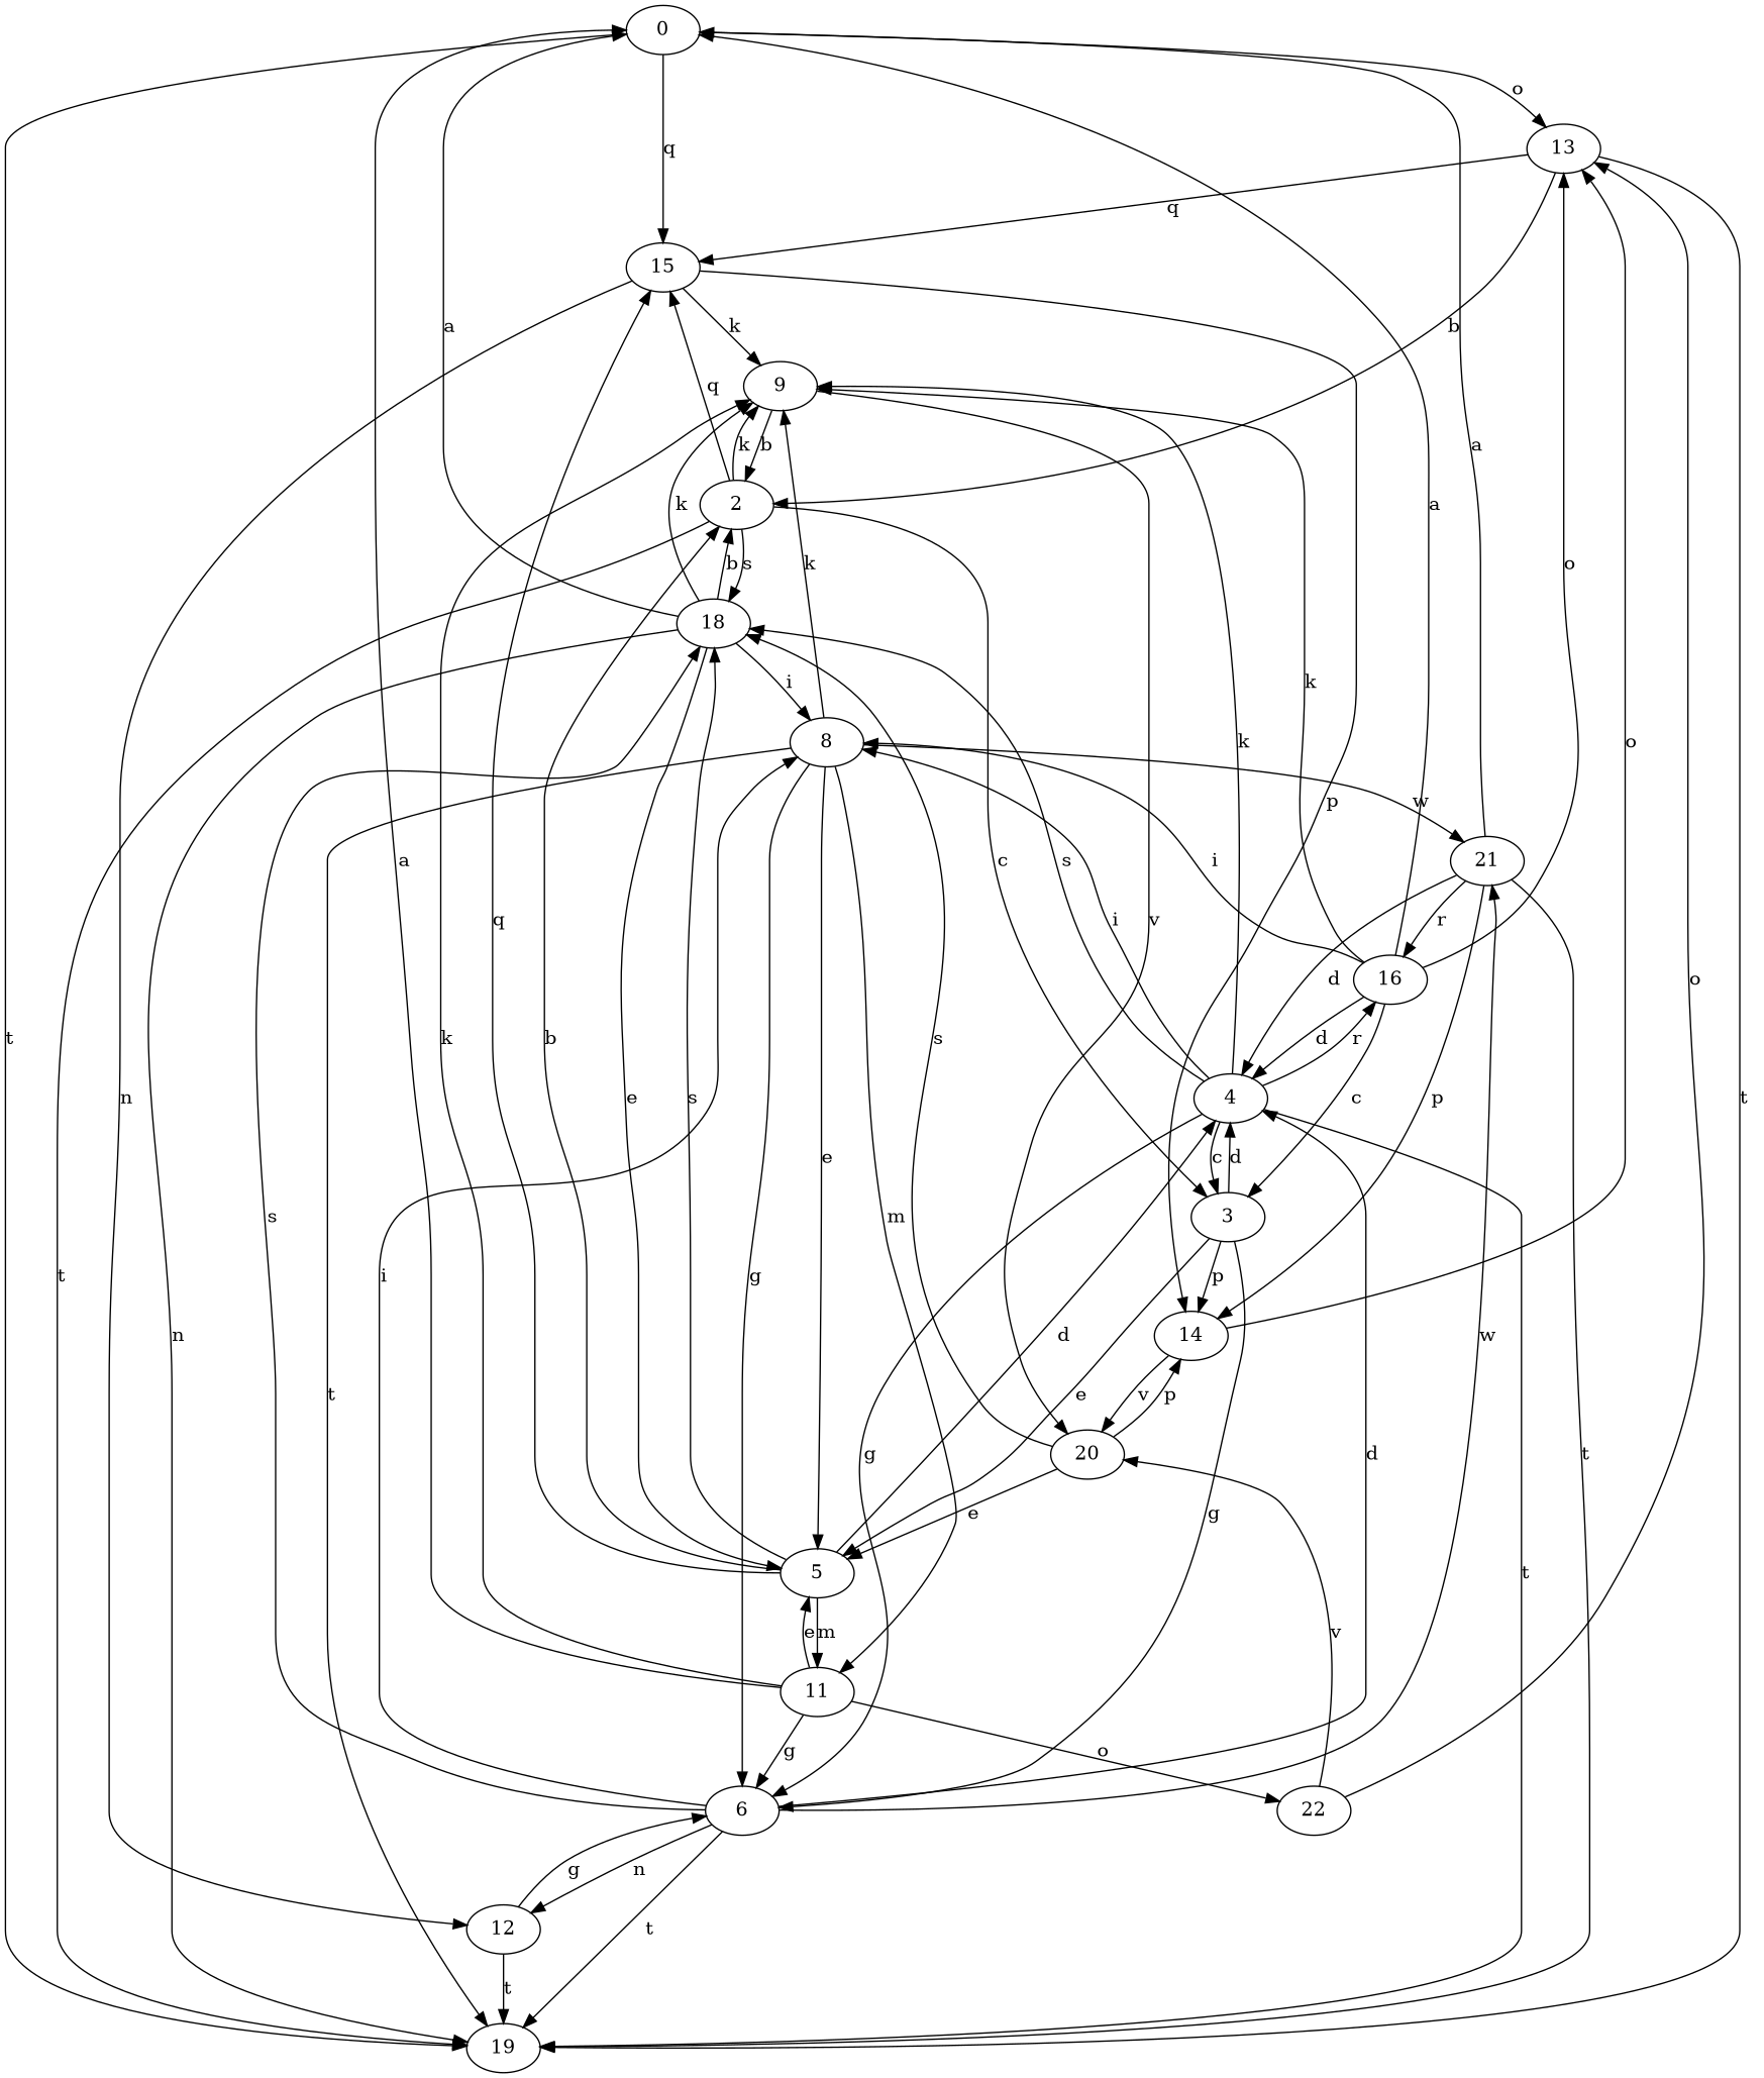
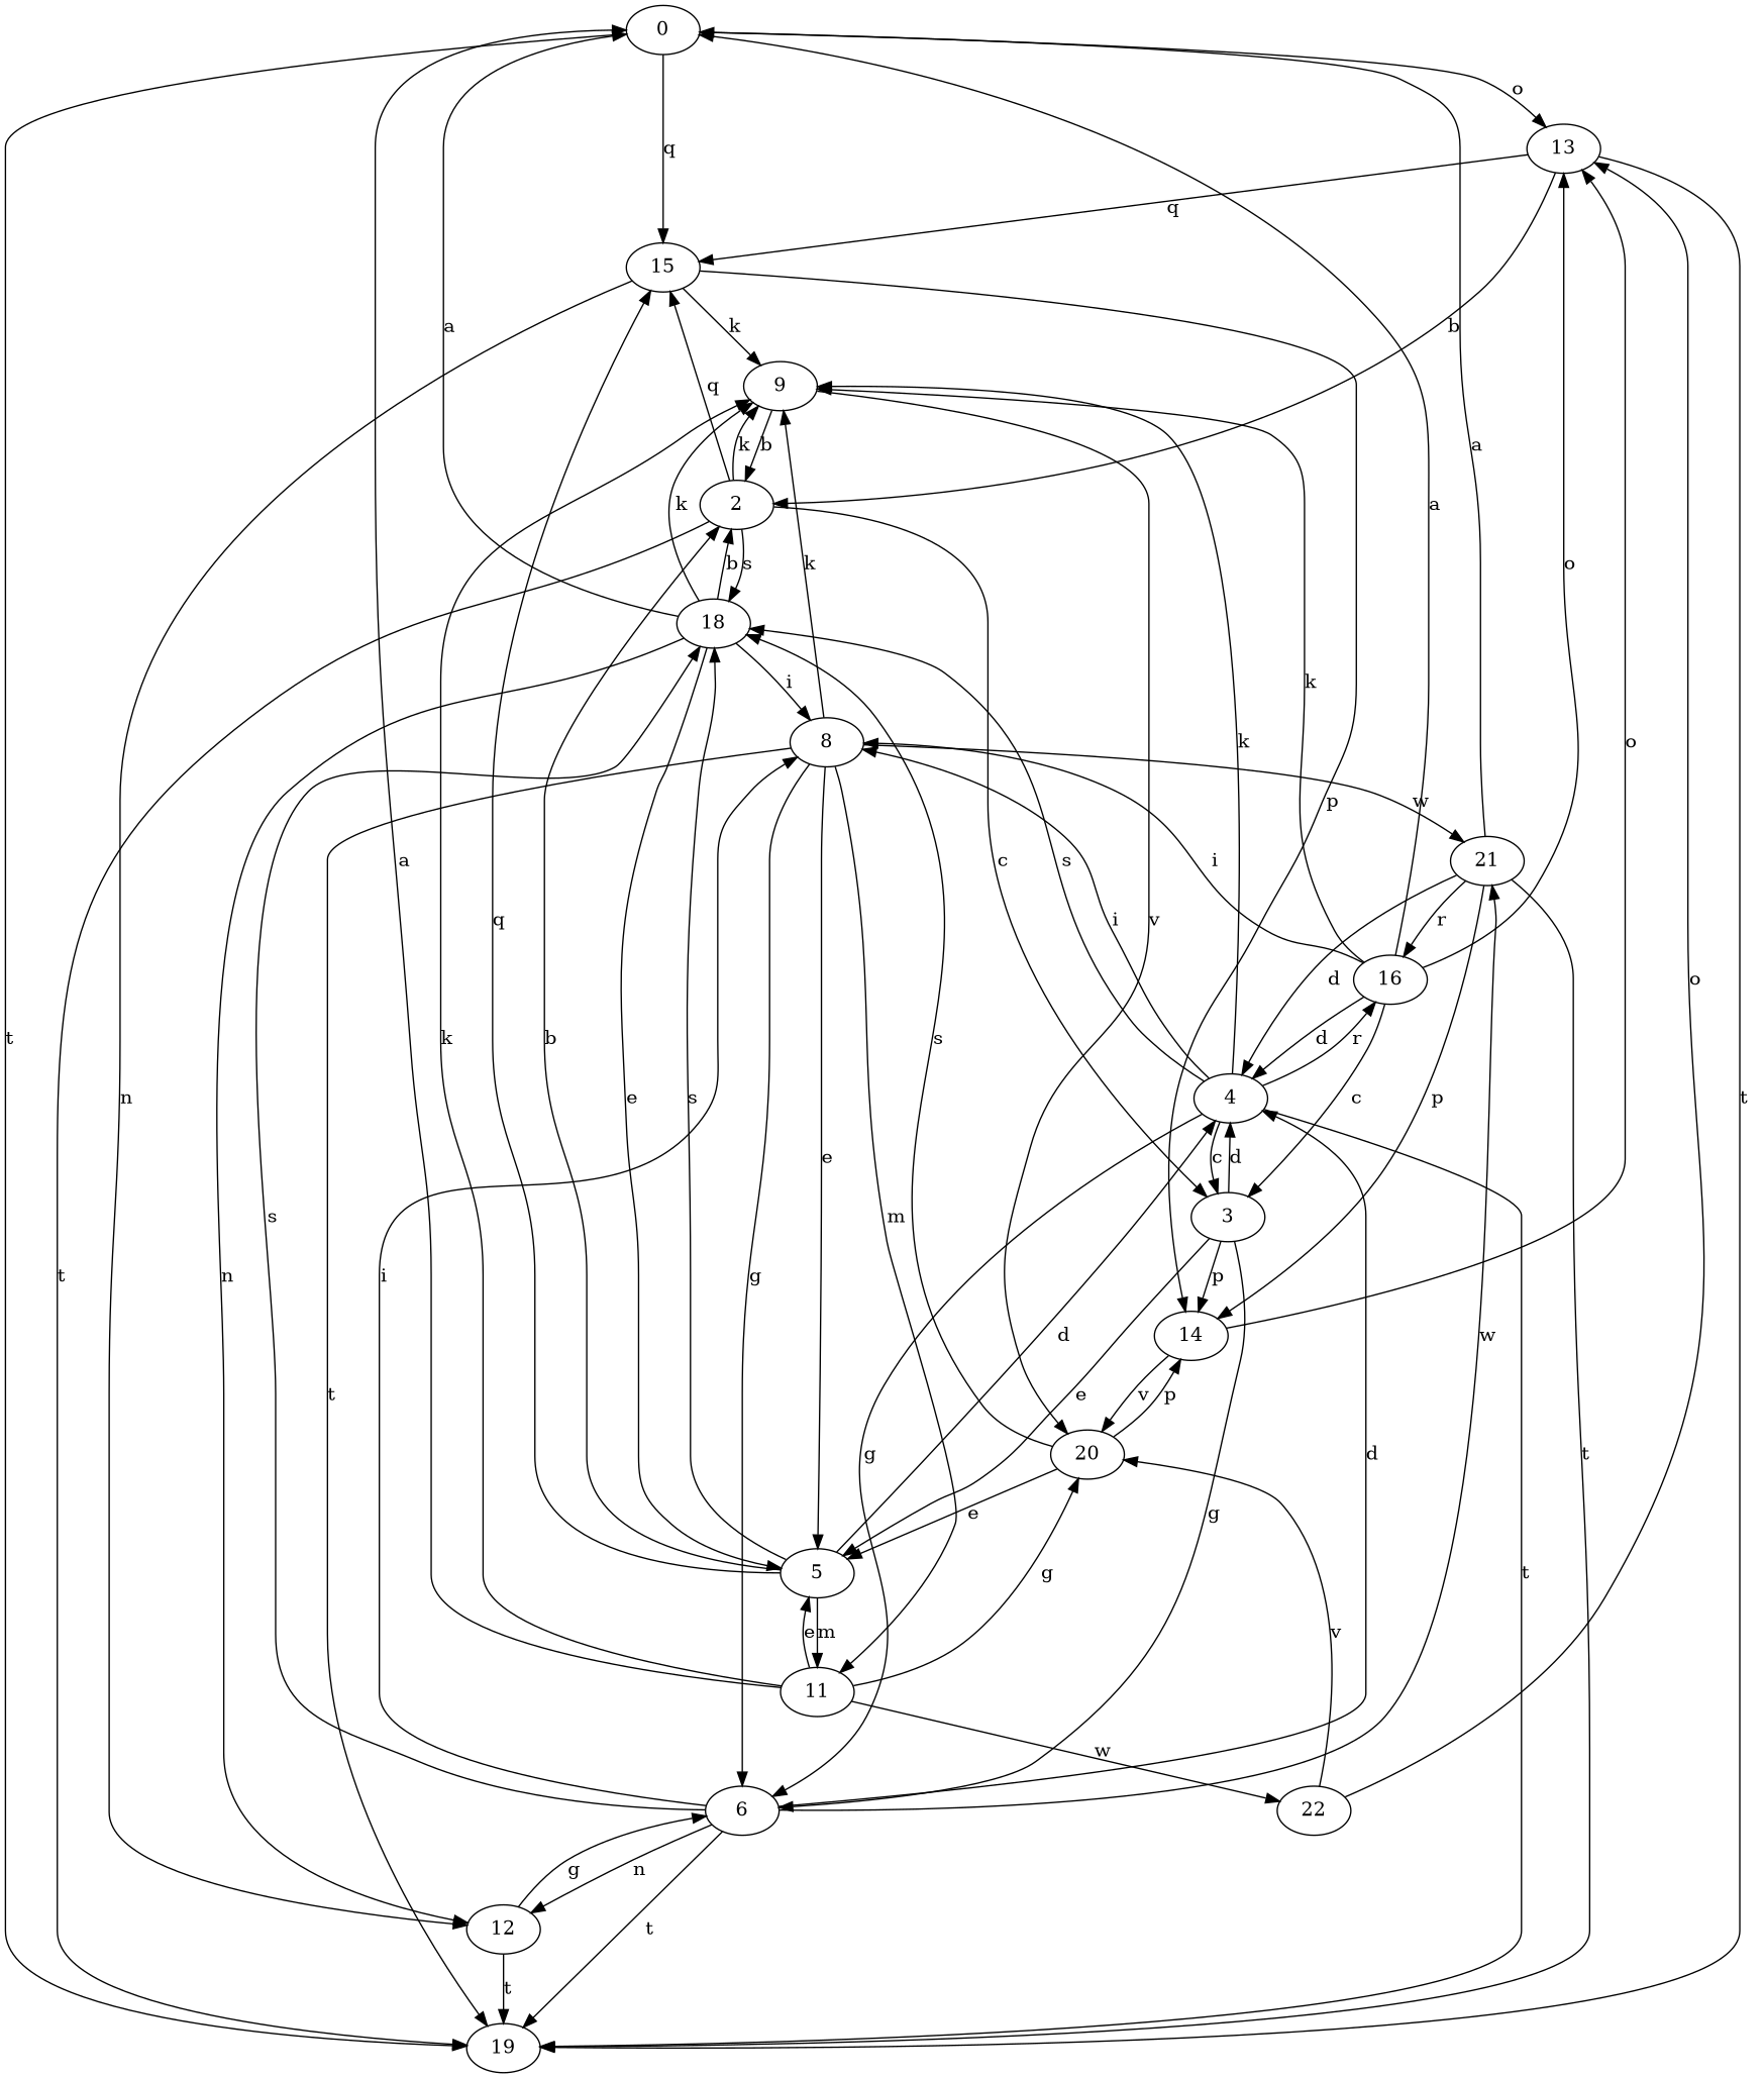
  strict digraph {
    0
    13
    15
    19
    2
    9
    14
    12
    3
    18
    4
    5
    6
    20
    8
    16
    11
    21
    22
    0 -> 13 [label=o]
    0 -> 15 [label=q]
    0 -> 19 [label=t]
    13 -> 15 [label=q]
    13 -> 19 [label=t]
    13 -> 2 [label=b]
    15 -> 9 [label=k]
    15 -> 14 [label=p]
    15 -> 12 [label=n]
    2 -> 15 [label=q]
    2 -> 19 [label=t]
    2 -> 9 [label=k]
    2 -> 3 [label=c]
    2 -> 18 [label=s]
    9 -> 2 [label=b]
    9 -> 20 [label=v]
    14 -> 13 [label=o]
    14 -> 20 [label=v]
    12 -> 19 [label=t]
    12 -> 6 [label=g]
    3 -> 14 [label=p]
    3 -> 4 [label=d]
    3 -> 5 [label=e]
    3 -> 6 [label=g]
    18 -> 0 [label=a]
    18 -> 2 [label=b]
    18 -> 9 [label=k]
-   18 -> 19 [label=n]
+   18 -> 12 [label=n]
    18 -> 5 [label=e]
    18 -> 8 [label=i]
    4 -> 19 [label=t]
    4 -> 9 [label=k]
    4 -> 3 [label=c]
    4 -> 18 [label=s]
    4 -> 6 [label=g]
    4 -> 8 [label=i]
    4 -> 16 [label=r]
    5 -> 15 [label=q]
    5 -> 2 [label=b]
    5 -> 18 [label=s]
    5 -> 4 [label=d]
    5 -> 11 [label=m]
    6 -> 19 [label=t]
    6 -> 12 [label=n]
    6 -> 18 [label=s]
    6 -> 4 [label=d]
    6 -> 8 [label=i]
    6 -> 21 [label=w]
    20 -> 14 [label=p]
    20 -> 18 [label=s]
    20 -> 5 [label=e]
    8 -> 19 [label=t]
    8 -> 9 [label=k]
    8 -> 5 [label=e]
    8 -> 6 [label=g]
    8 -> 11 [label=m]
    8 -> 21 [label=w]
    16 -> 0 [label=a]
    16 -> 13 [label=o]
    16 -> 9 [label=k]
    16 -> 3 [label=c]
    16 -> 4 [label=d]
    16 -> 8 [label=i]
    11 -> 0 [label=a]
    11 -> 9 [label=k]
    11 -> 5 [label=e]
-   11 -> 6 [label=g]
-   11 -> 22 [label=o]
+   11 -> 20 [label=g]
+   11 -> 22 [label=w]
    21 -> 0 [label=a]
    21 -> 19 [label=t]
    21 -> 14 [label=p]
    21 -> 4 [label=d]
    21 -> 16 [label=r]
    22 -> 13 [label=o]
    22 -> 20 [label=v]
  }
